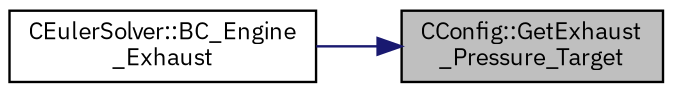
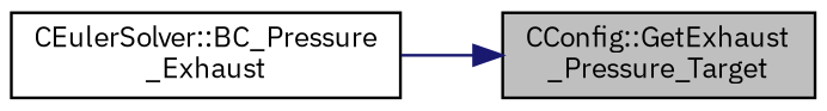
  digraph {
    rankdir=RL
    fontname="IBM Plex Sans"
    node [color=black fontname="IBM Plex Sans" fontsize=10 shape=record style=filled]
    n1 [fillcolor=grey75 fontcolor=black height=0.2 label="CConfig::GetExhaust\l_Pressure_Target" width=0.4]
-   n2 [fillcolor=white height=0.2 label="CEulerSolver::BC_Engine\l_Exhaust" width=0.4]
+   n2 [fillcolor=white height=0.2 label="CEulerSolver::BC_Pressure\l_Exhaust" width=0.4]
    n1 -> n2 [color=midnightblue dir=back fontname="IBM Plex Sans" fontsize=10 labelfontname=Helvetica labelfontsize=10 style=solid]
  }
